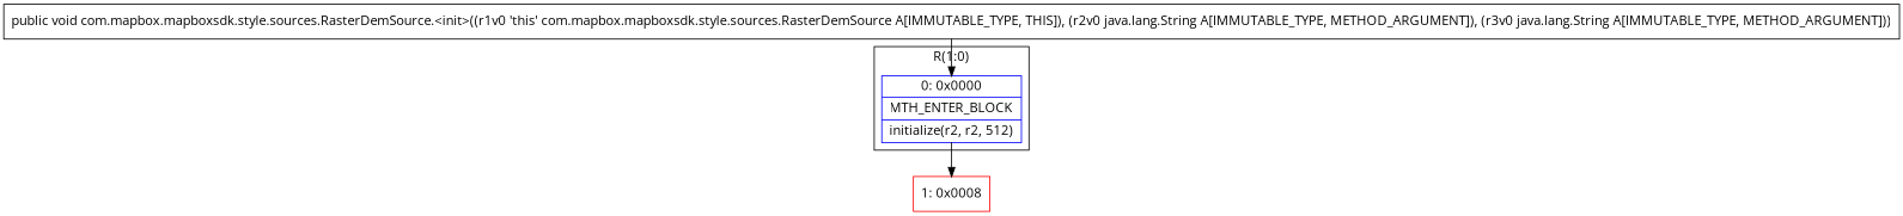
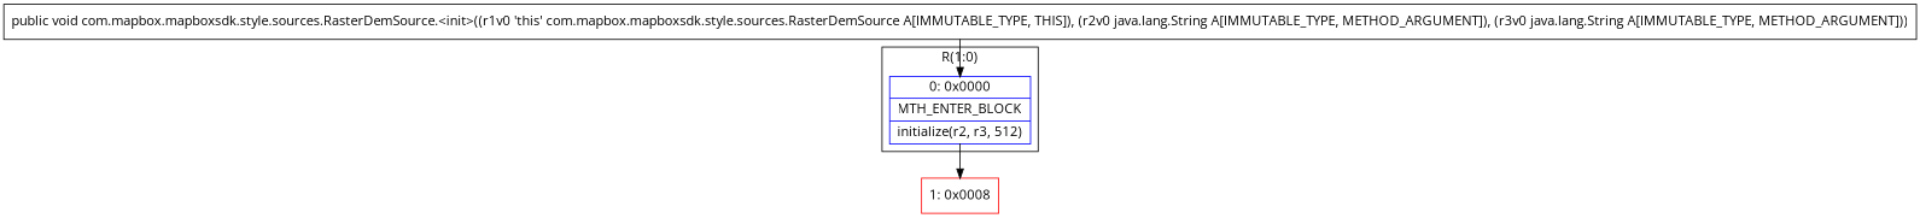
  digraph {
    fontname="Open Sans"
    node [shape=record fontname="Open Sans"]
    edge [fontname="Open Sans"]
-   n1 [color=blue label="{0\:\ 0x0000|MTH_ENTER_BLOCK\l|initialize(r2, r2, 512)\l}"]
+   n1 [color=blue label="{0\:\ 0x0000|MTH_ENTER_BLOCK\l|initialize(r2, r3, 512)\l}"]
    n2 [color=red label="{1\:\ 0x0008}"]
    n3 [label="{public void com.mapbox.mapboxsdk.style.sources.RasterDemSource.\<init\>((r1v0 'this' com.mapbox.mapboxsdk.style.sources.RasterDemSource A[IMMUTABLE_TYPE, THIS]), (r2v0 java.lang.String A[IMMUTABLE_TYPE, METHOD_ARGUMENT]), (r3v0 java.lang.String A[IMMUTABLE_TYPE, METHOD_ARGUMENT])) }"]
    subgraph cluster_1 {
      label="R(1:0)"
      n1
    }
    n1 -> n2
    n3 -> n1
  }
